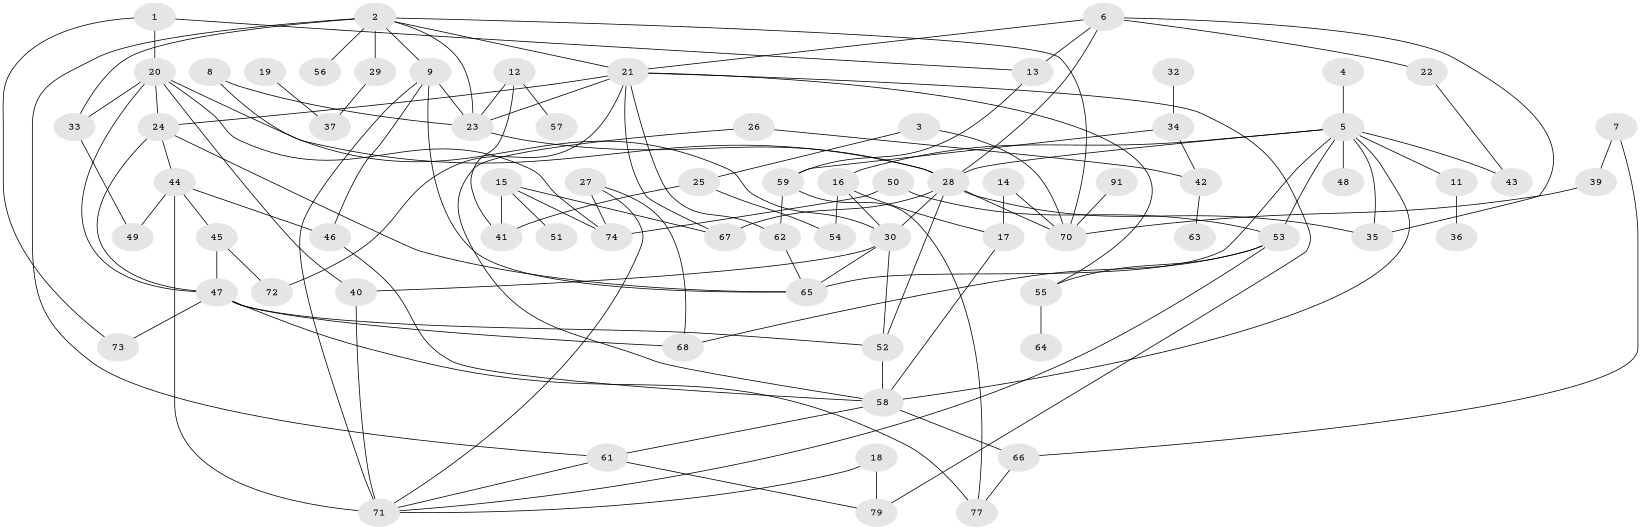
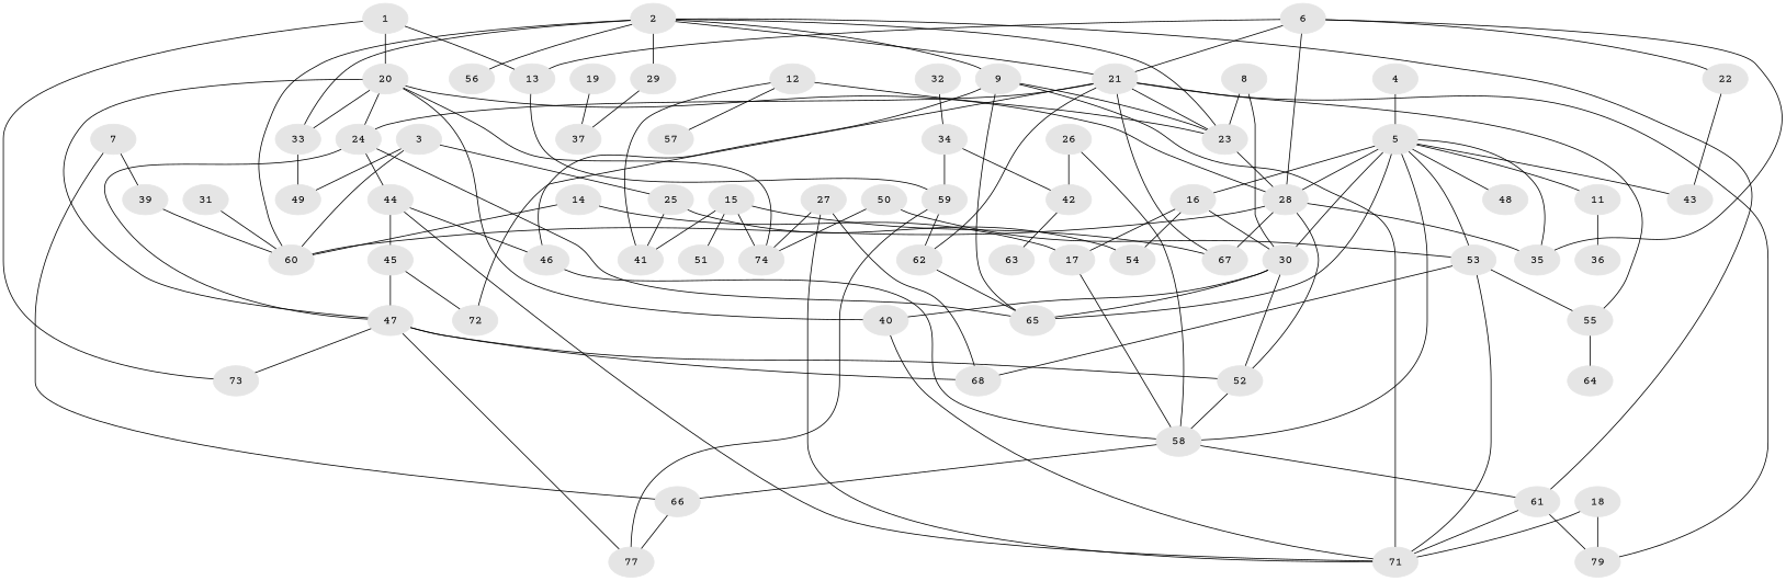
  graph {
    fontname="Courier Prime"
    node [color=gray90 fontname="Courier Prime" style=filled]
    edge [fontname="Courier Prime" weight=1.0]
    1
    13
    20
    73
    59
    33
    28
    74
    24
    40
    47
    2
    9
    21
    23
    29
    56
-   60 [label=70]
+   60
    61
    65
    46
    71
    67
    n24 [label=79]
    55
    62
    72
    37
    49
    3
    25
    41
    54
    4
    5
    11
    16
    30
    35
    43
    48
    53
    58
    34
    42
    36
    17
    52
    68
    66
    6
    22
    7
    39
    n55 [label=77]
    8
    32
    12
    57
    14
    15
    51
    18
    19
    44
    64
    45
    26
    63
    27
-   31 [label=91]
+   31
    50
    1 -- 13
    1 -- 20
    1 -- 73
    13 -- 59
    20 -- 33
    20 -- 28
    20 -- 74
    20 -- 24
    20 -- 40
    20 -- 47
    59 -- 62
    59 -- n55
    33 -- 49
    28 -- 60
    28 -- 67
    28 -- 35
    28 -- 52
    24 -- 47
    24 -- 65
    24 -- 44
    40 -- 71
    47 -- 73
    47 -- 52
    47 -- 68
    47 -- n55
    2 -- 33
    2 -- 9
    2 -- 21
    2 -- 23
    2 -- 29
    2 -- 56 [weight=2.0]
    2 -- 60
    2 -- 61
    9 -- 23
    9 -- 65
    9 -- 46
    9 -- 71
    21 -- 24
    21 -- 23
    21 -- 67
    21 -- n24
    21 -- 55
    21 -- 62
    21 -- 72
    23 -- 28
    29 -- 37
    61 -- 71
    61 -- n24
    46 -- 58
    55 -- 64
    62 -- 65
    3 -- 60
-   44 -- 49
+   3 -- 49
    3 -- 25
    25 -- 41
    25 -- 54
    4 -- 5
    5 -- 28
    5 -- 65 [weight=2.0]
    5 -- 11
    5 -- 16
-   28 -- 30 [weight=2.0]
+   5 -- 30 [weight=2.0]
    5 -- 35
    5 -- 43
    5 -- 48
    5 -- 53
    5 -- 58
    11 -- 36
    16 -- 54
    16 -- 30
    16 -- 17
    30 -- 40
    30 -- 65
    30 -- 52
    53 -- 71
    53 -- 55
    53 -- 68
    58 -- 61
    58 -- 66
    34 -- 59
    34 -- 42
    42 -- 63
    17 -- 58
    52 -- 58
    66 -- n55
    6 -- 13
    6 -- 28
    6 -- 21
    6 -- 35
    6 -- 22
    22 -- 43
    7 -- 66
    7 -- 39
    39 -- 60
    8 -- 23
    8 -- 30
    32 -- 34
    12 -- 23 [weight=2.0]
    12 -- 41
    12 -- 57
    14 -- 60
    14 -- 17
    15 -- 74
    15 -- 67
    15 -- 41
    15 -- 51
    18 -- 71
    18 -- n24
    19 -- 37
    44 -- 46
    44 -- 71
    44 -- 45
    45 -- 47
    45 -- 72
    26 -- 58
    26 -- 42
    27 -- 74
    27 -- 71
    27 -- 68
    31 -- 60
    50 -- 74
    50 -- 53
  }
